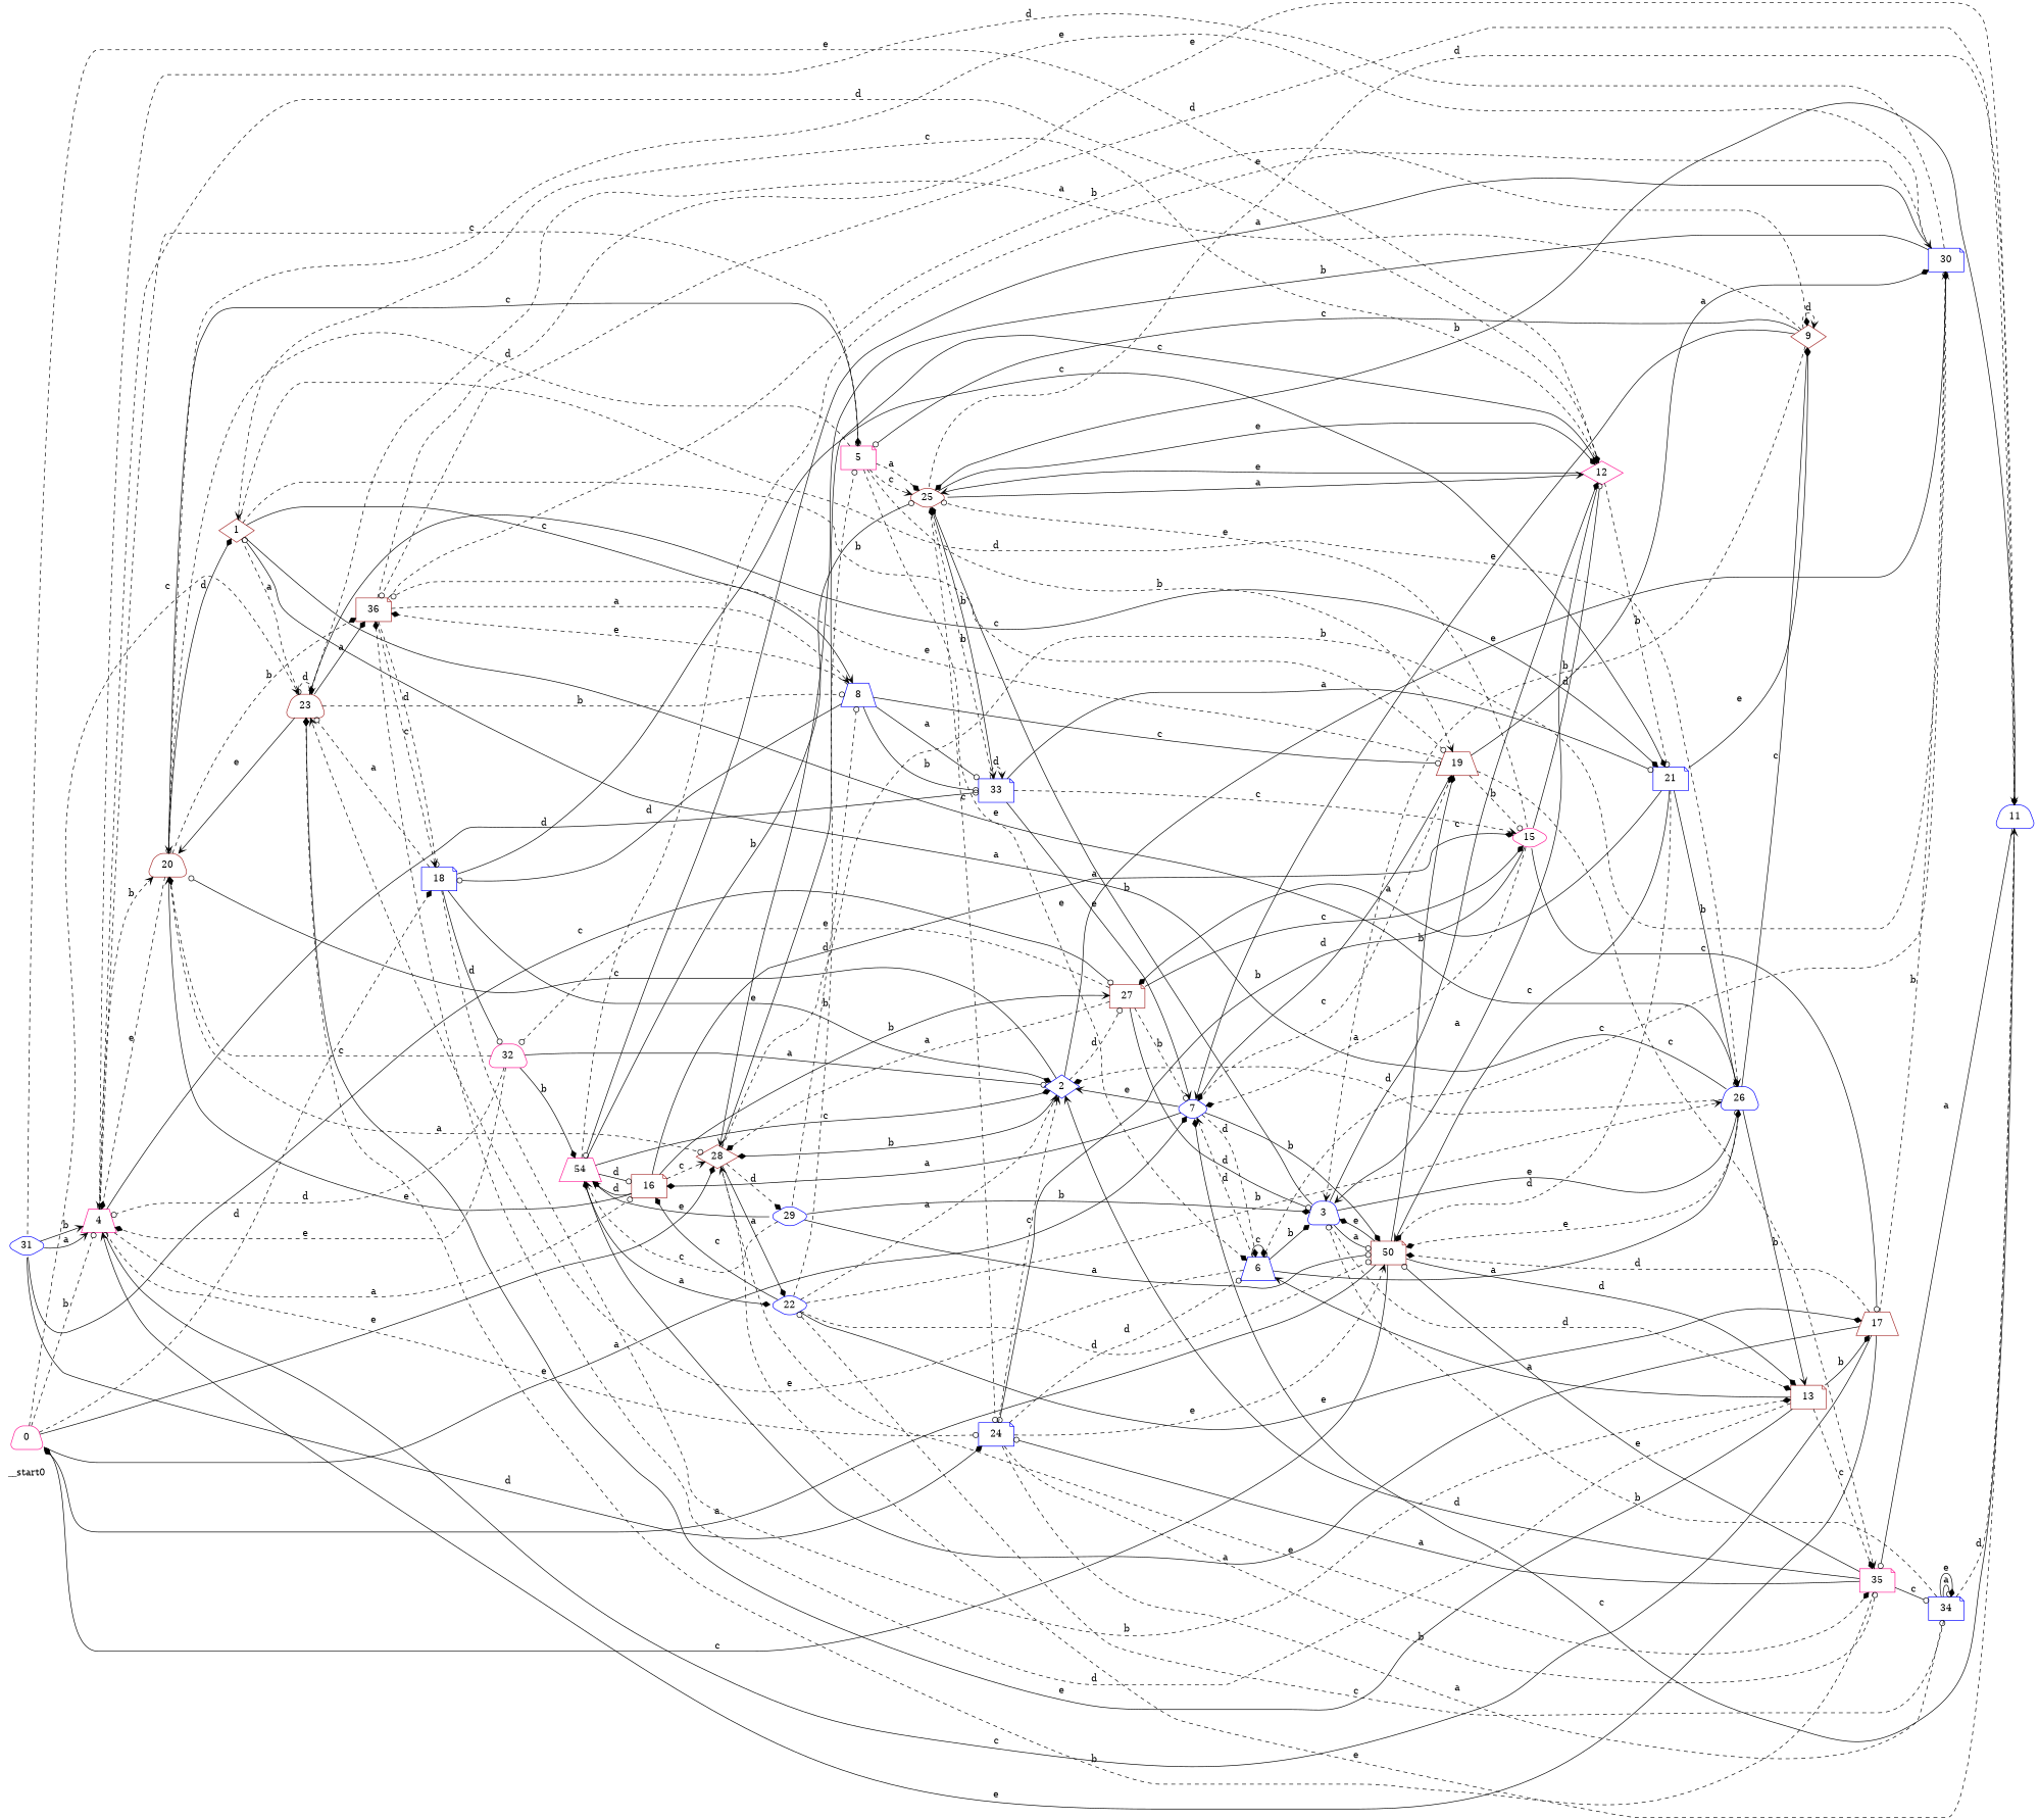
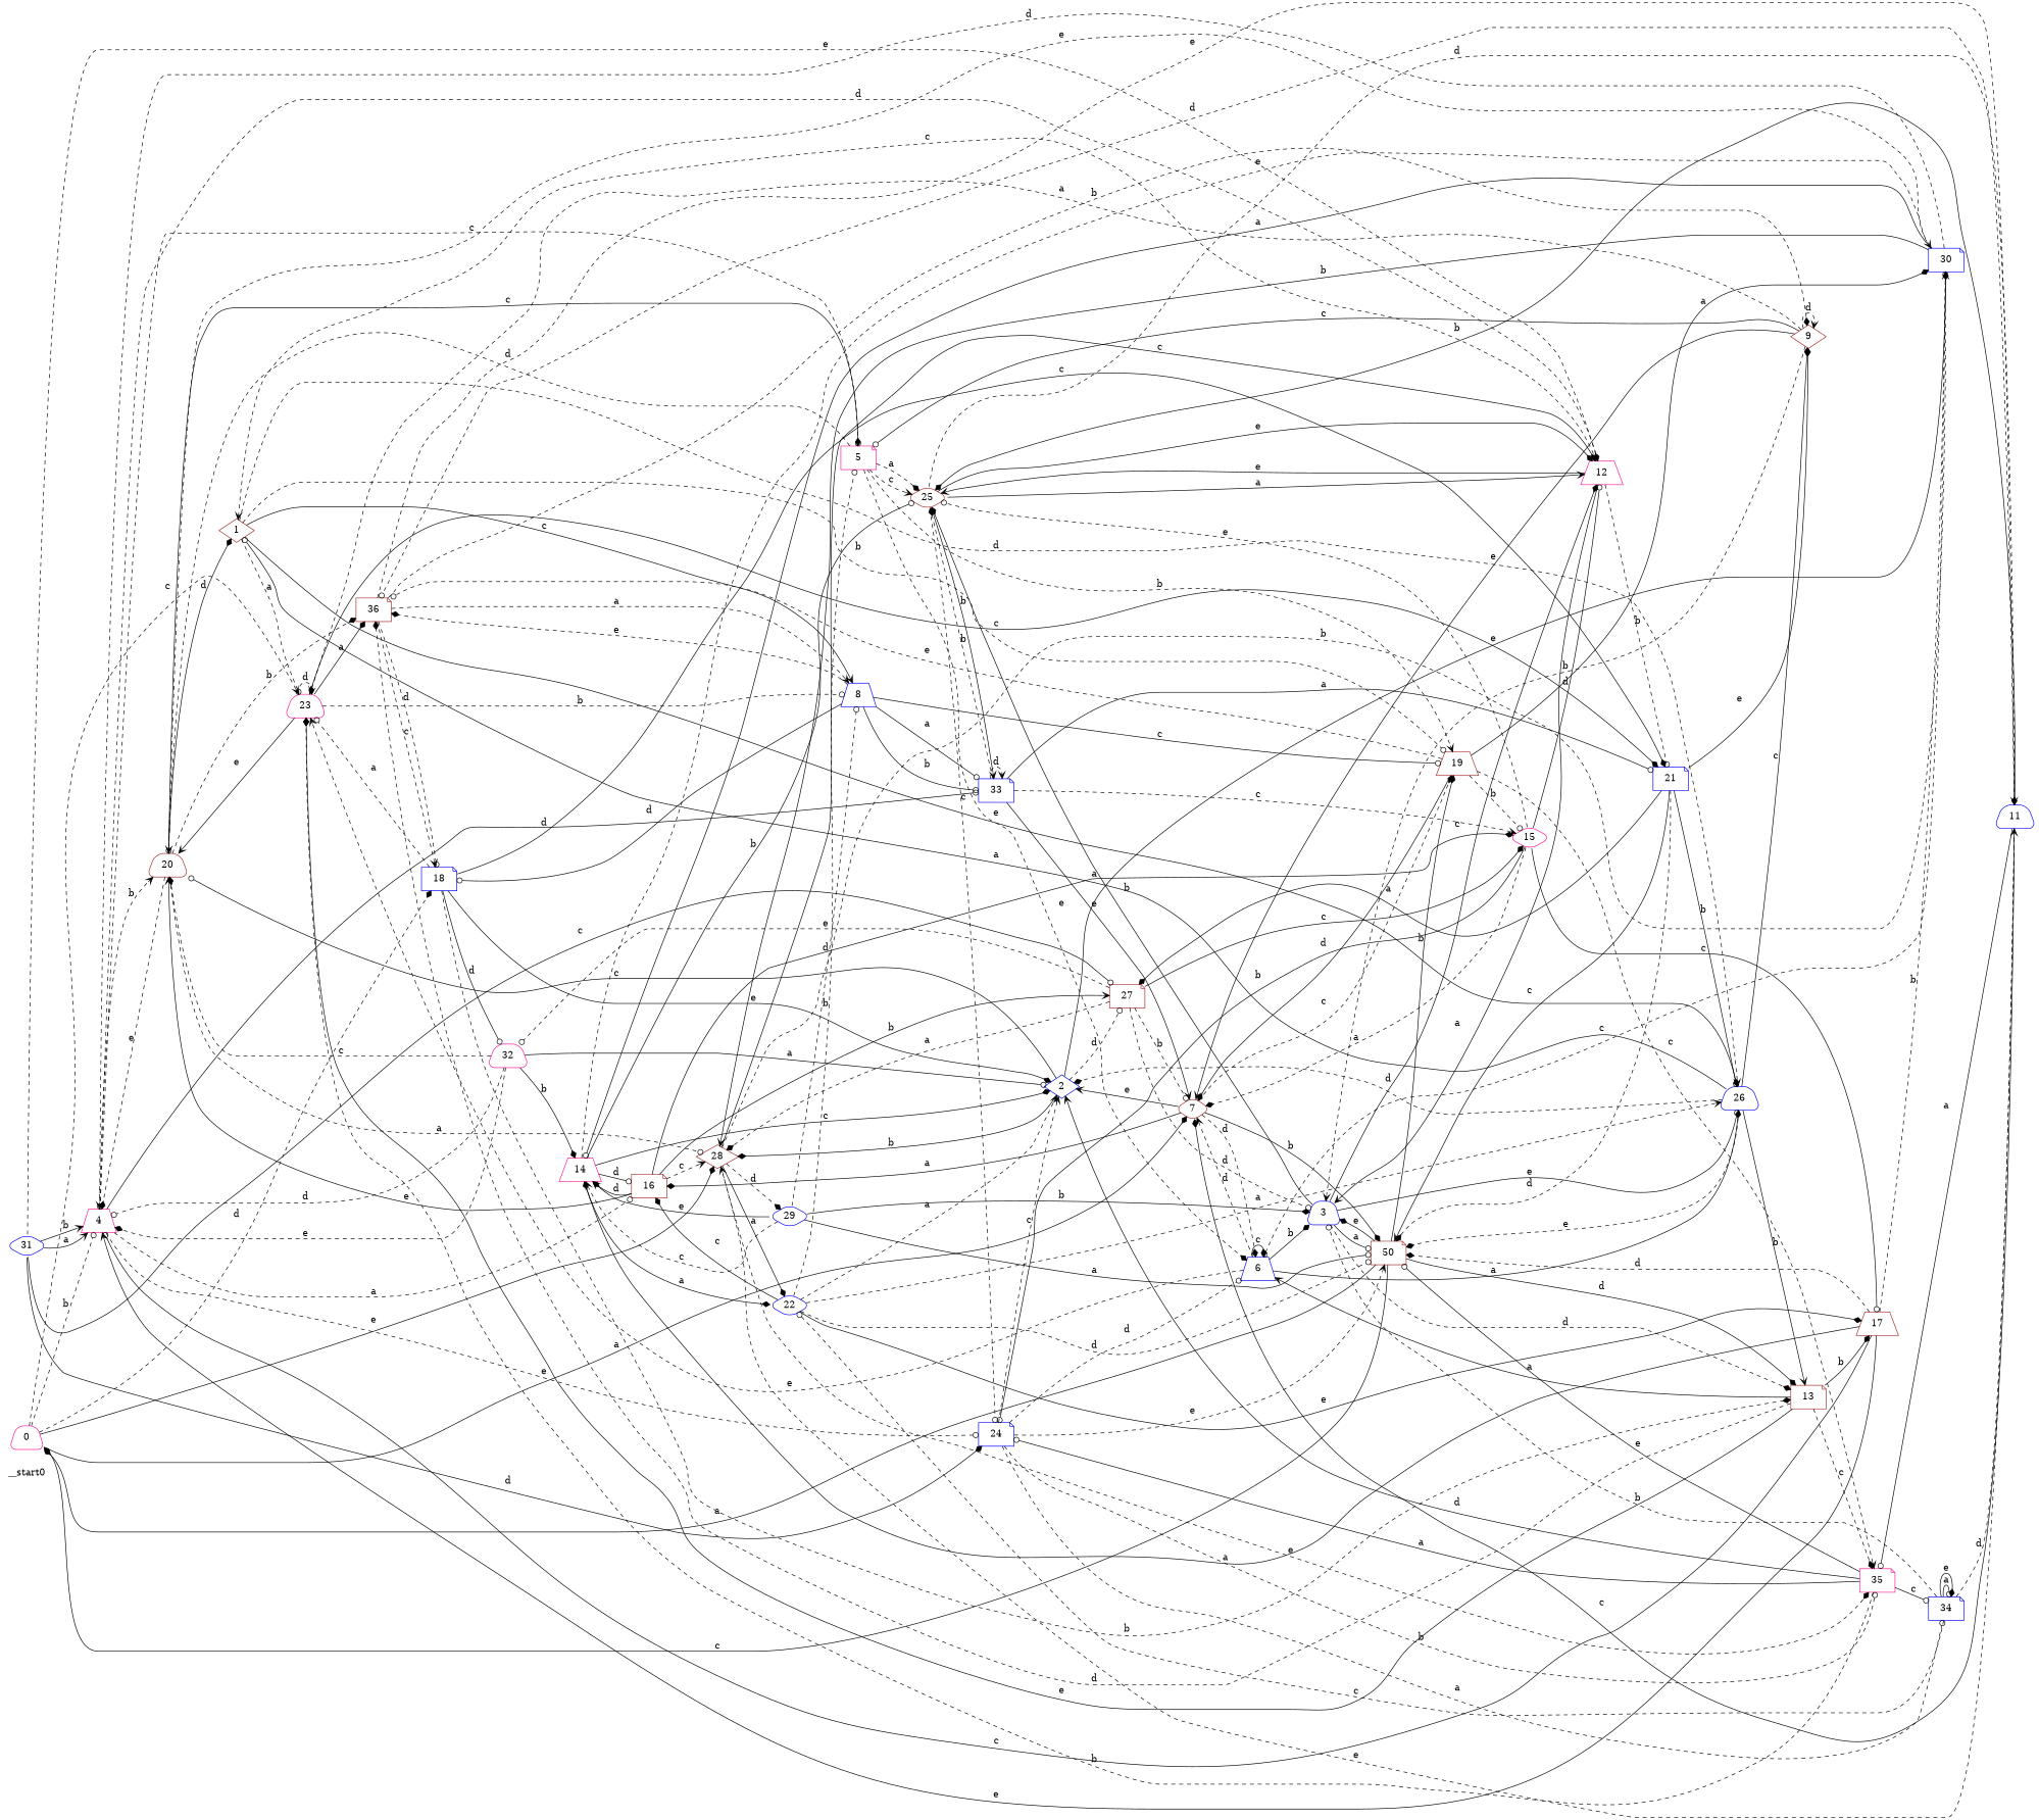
  digraph {
    rankdir=LR
    node [color=blue shape=trapezium fillcolor=white style="rounded,filled"]
    edge [arrowhead=diamond style=solid]
    __start0 [color=deeppink shape=none fillcolor="" style=""]
    n2 [color=deeppink label=0]
    n3 [color=deeppink label=4 style=filled]
-   n4 [label=7 shape=diamond]
+   n4 [color=brown label=7 shape=diamond]
    n5 [label=18 shape=note]
-   n6 [color=brown label=23]
+   n6 [color=deeppink label=23]
    n7 [color=brown label=28 shape=diamond style=filled]
    n8 [color=brown label=20]
    n9 [color=deeppink label=5 shape=note]
    n10 [color=brown label=16 shape=note style=filled]
    n11 [label=24 shape=note]
    n12 [label=33 shape=note style=filled]
    n13 [color=brown label=19 style=filled]
    n14 [label=2 shape=diamond style=filled]
    n15 [color=brown label=50 shape=note]
    n16 [label=6 style=filled]
    n17 [color=brown label=13 shape=note]
    n18 [label=21 shape=note style=filled]
    n19 [color=deeppink label=32]
    n20 [label=8 style=filled]
    n21 [color=brown label=36 shape=note]
    n22 [label=22 shape=diamond]
    n23 [label=30 shape=note]
-   n24 [color=deeppink label=12 shape=diamond style=filled]
+   n24 [color=deeppink label=12 style=filled]
    n25 [color=deeppink label=35 shape=note]
    n26 [label=29 shape=diamond]
    n27 [color=brown label=1 shape=diamond style=filled]
    n28 [label=26]
    n29 [color=deeppink label=15 shape=diamond]
    n30 [color=brown label=9 shape=diamond style=filled]
    n31 [color=brown label=27 shape=note]
    n32 [color=brown label=17 style=filled]
    n33 [label=3]
-   n34 [color=deeppink label=54 style=filled]
+   n34 [color=deeppink label=14 style=filled]
    n35 [color=brown label=25 shape=diamond]
    n36 [label=11]
    n37 [label=34 shape=note style=filled]
    n38 [label=31 shape=diamond]
    n2 -> n3 [arrowhead=odot label=b style=dashed]
    n2 -> n4 [label=a]
    n2 -> n5 [label=d style=dashed]
    n2 -> n6 [arrowhead=vee label=c style=dashed]
    n2 -> n7 [label=e]
    n3 -> n8 [arrowhead=vee label=b style=dashed]
    n3 -> n9 [label=c style=dashed]
    n3 -> n10 [arrowhead=odot label=a style=dashed]
    n3 -> n11 [arrowhead=odot label=e style=dashed]
    n3 -> n12 [arrowhead=odot label=d]
    n4 -> n10 [label=a]
    n4 -> n13 [label=c style=dashed]
    n4 -> n14 [arrowhead=vee label=e]
    n4 -> n15 [label=b]
    n4 -> n16 [label=d style=dashed]
    n5 -> n6 [arrowhead=odot label=a style=dashed]
    n5 -> n14 [label=e]
    n5 -> n17 [label=b style=dashed]
    n5 -> n18 [label=c]
    n5 -> n19 [arrowhead=odot label=d]
    n6 -> n6 [label=d style=dashed]
    n6 -> n8 [arrowhead=vee label=e]
    n6 -> n18 [label=c]
    n6 -> n20 [arrowhead=odot label=b style=dashed]
    n6 -> n21 [label=a]
    n7 -> n22 [label=a]
    n7 -> n23 [label=b style=dashed]
    n7 -> n24 [label=c]
    n7 -> n25 [label=e style=dashed]
    n7 -> n26 [label=d style=dashed]
    n8 -> n3 [label=e style=dashed]
    n8 -> n7 [arrowhead=odot label=a style=dashed]
    n8 -> n9 [arrowhead=odot label=c]
    n8 -> n21 [label=b style=dashed]
    n8 -> n27 [label=d]
    n9 -> n8 [arrowhead=vee label=d style=dashed]
    n9 -> n13 [arrowhead=vee label=b style=dashed]
    n9 -> n16 [label=e style=dashed]
    n9 -> n35 [label=a style=dashed]
    n9 -> n35 [arrowhead=vee label=c style=dashed]
    n10 -> n7 [arrowhead=vee label=c style=dashed]
    n10 -> n8 [arrowhead=vee label=e]
    n10 -> n29 [label=a]
    n10 -> n31 [arrowhead=vee label=b]
    n10 -> n34 [label=d]
    n11 -> n14 [arrowhead=vee label=c style=dashed]
    n11 -> n15 [arrowhead=vee label=e style=dashed]
    n11 -> n16 [arrowhead=odot label=d style=dashed]
    n11 -> n25 [arrowhead=odot label=b style=dashed]
    n11 -> n37 [arrowhead=odot label=a style=dashed]
    n12 -> n4 [arrowhead=vee label=e]
    n12 -> n12 [arrowhead=vee label=d style=dashed]
    n12 -> n18 [arrowhead=odot label=a]
    n12 -> n29 [arrowhead=vee label=c style=dashed]
    n12 -> n35 [label=b style=dashed]
    n13 -> n4 [label=d]
    n13 -> n21 [arrowhead=odot label=e style=dashed]
    n13 -> n23 [label=a]
    n13 -> n25 [arrowhead=vee label=c style=dashed]
    n13 -> n29 [arrowhead=odot label=b style=dashed]
    n14 -> n7 [label=b]
    n14 -> n8 [arrowhead=odot label=c]
    n14 -> n23 [arrowhead=vee label=e]
    n14 -> n31 [arrowhead=odot label=d style=dashed]
    n15 -> n2 [label=a]
    n15 -> n2 [label=c]
    n15 -> n13 [label=b]
    n15 -> n17 [label=d]
    n15 -> n33 [label=e]
    n16 -> n4 [arrowhead=vee label=d style=dashed]
    n16 -> n6 [arrowhead=vee label=e style=dashed]
    n16 -> n16 [label=c]
    n16 -> n28 [label=a]
    n16 -> n33 [label=b]
    n17 -> n6 [label=e]
    n17 -> n16 [arrowhead=vee label=a]
    n17 -> n21 [label=d style=dashed]
    n17 -> n25 [label=c style=dashed]
    n17 -> n32 [label=b]
    n18 -> n15 [arrowhead=vee label=c]
    n18 -> n15 [label=d style=dashed]
    n18 -> n28 [arrowhead=odot label=b]
    n18 -> n30 [label=e]
    n18 -> n31 [label=a]
    n19 -> n3 [arrowhead=odot label=d style=dashed]
    n19 -> n3 [label=e style=dashed]
    n19 -> n8 [label=c style=dashed]
    n19 -> n14 [arrowhead=odot label=a]
    n19 -> n34 [label=b]
    n20 -> n5 [arrowhead=odot label=d]
    n20 -> n12 [arrowhead=odot label=a]
    n20 -> n12 [arrowhead=odot label=b]
    n20 -> n13 [arrowhead=odot label=c]
    n20 -> n21 [label=e style=dashed]
    n21 -> n5 [arrowhead=vee label=c style=dashed]
    n21 -> n5 [arrowhead=odot label=d style=dashed]
    n21 -> n20 [arrowhead=vee label=a style=dashed]
    n21 -> n30 [label=b style=dashed]
    n21 -> n36 [arrowhead=vee label=e style=dashed]
    n22 -> n9 [arrowhead=odot label=b style=dashed]
    n22 -> n10 [label=c]
    n22 -> n14 [arrowhead=vee label=a style=dashed]
    n22 -> n15 [arrowhead=odot label=d style=dashed]
-   n22 -> n28 [arrowhead=vee label=b style=dashed]
+   n22 -> n28 [arrowhead=vee label=a style=dashed]
    n22 -> n32 [label=e]
    n23 -> n3 [arrowhead=vee label=d style=dashed]
    n23 -> n7 [arrowhead=vee label=b]
    n23 -> n8 [arrowhead=odot label=e style=dashed]
    n23 -> n16 [arrowhead=odot label=c style=dashed]
    n23 -> n34 [arrowhead=odot label=a]
    n24 -> n3 [arrowhead=odot label=d style=dashed]
    n24 -> n18 [arrowhead=odot label=b style=dashed]
    n24 -> n27 [arrowhead=vee label=c style=dashed]
    n24 -> n33 [arrowhead=vee label=a]
    n24 -> n35 [arrowhead=vee label=e]
    n25 -> n6 [label=b style=dashed]
    n25 -> n11 [arrowhead=odot label=a]
    n25 -> n14 [arrowhead=vee label=d]
    n25 -> n15 [arrowhead=odot label=e]
    n25 -> n37 [arrowhead=odot label=c]
    n26 -> n15 [arrowhead=odot label=a]
    n26 -> n20 [arrowhead=odot label=d style=dashed]
    n26 -> n33 [label=b]
    n26 -> n34 [arrowhead=vee label=c style=dashed]
    n26 -> n34 [arrowhead=vee label=e]
    n27 -> n6 [arrowhead=odot label=a style=dashed]
    n27 -> n13 [arrowhead=odot label=b style=dashed]
    n27 -> n20 [arrowhead=vee label=c]
    n27 -> n28 [arrowhead=vee label=d style=dashed]
    n27 -> n28 [label=e]
    n28 -> n14 [label=d style=dashed]
    n28 -> n15 [label=e style=dashed]
    n28 -> n17 [arrowhead=vee label=b]
    n28 -> n27 [arrowhead=odot label=a]
    n28 -> n30 [label=c]
    n29 -> n4 [label=a style=dashed]
    n29 -> n11 [arrowhead=odot label=b]
    n29 -> n24 [arrowhead=odot label=d]
    n29 -> n32 [arrowhead=odot label=c]
    n29 -> n35 [arrowhead=odot label=e style=dashed]
    n30 -> n4 [arrowhead=vee label=e]
    n30 -> n6 [arrowhead=vee label=a style=dashed]
    n30 -> n9 [arrowhead=odot label=c]
    n30 -> n30 [arrowhead=vee label=d style=dashed]
    n30 -> n33 [arrowhead=vee label=b style=dashed]
    n31 -> n4 [arrowhead=odot label=b style=dashed]
    n31 -> n7 [label=a style=dashed]
    n31 -> n19 [arrowhead=odot label=e style=dashed]
    n31 -> n29 [label=c]
-   n31 -> n33 [arrowhead=odot label=d]
+   n31 -> n33 [arrowhead=odot label=d style=dashed]
    n32 -> n3 [arrowhead=odot label=c]
    n32 -> n3 [arrowhead=vee label=e]
    n32 -> n15 [label=d style=dashed]
    n32 -> n23 [arrowhead=odot label=b style=dashed]
    n32 -> n34 [label=a]
    n33 -> n15 [arrowhead=odot label=a]
    n33 -> n17 [label=d style=dashed]
    n33 -> n24 [label=c]
    n33 -> n28 [arrowhead=odot label=e]
    n33 -> n35 [label=b]
    n34 -> n10 [arrowhead=odot label=d]
    n34 -> n14 [label=c]
    n34 -> n22 [label=a]
    n34 -> n23 [arrowhead=vee label=e style=dashed]
    n34 -> n35 [arrowhead=odot label=b]
    n35 -> n11 [arrowhead=odot label=c style=dashed]
    n35 -> n12 [arrowhead=vee label=b]
    n35 -> n24 [arrowhead=vee label=a]
    n35 -> n24 [label=e]
    n35 -> n36 [label=d style=dashed]
    n36 -> n4 [label=c]
    n36 -> n7 [arrowhead=vee label=e style=dashed]
    n36 -> n21 [arrowhead=odot label=d style=dashed]
    n36 -> n25 [arrowhead=odot label=a]
    n36 -> n35 [label=b]
    n37 -> n22 [arrowhead=odot label=c style=dashed]
    n37 -> n33 [arrowhead=odot label=b style=dashed]
    n37 -> n36 [arrowhead=vee label=d style=dashed]
    n37 -> n37 [arrowhead=odot label=a]
    n37 -> n37 [label=e]
    n38 -> n3 [arrowhead=vee label=a]
    n38 -> n3 [arrowhead=vee label=b]
    n38 -> n11 [label=d]
    n38 -> n24 [label=e style=dashed]
    n38 -> n31 [arrowhead=odot label=c]
  }
